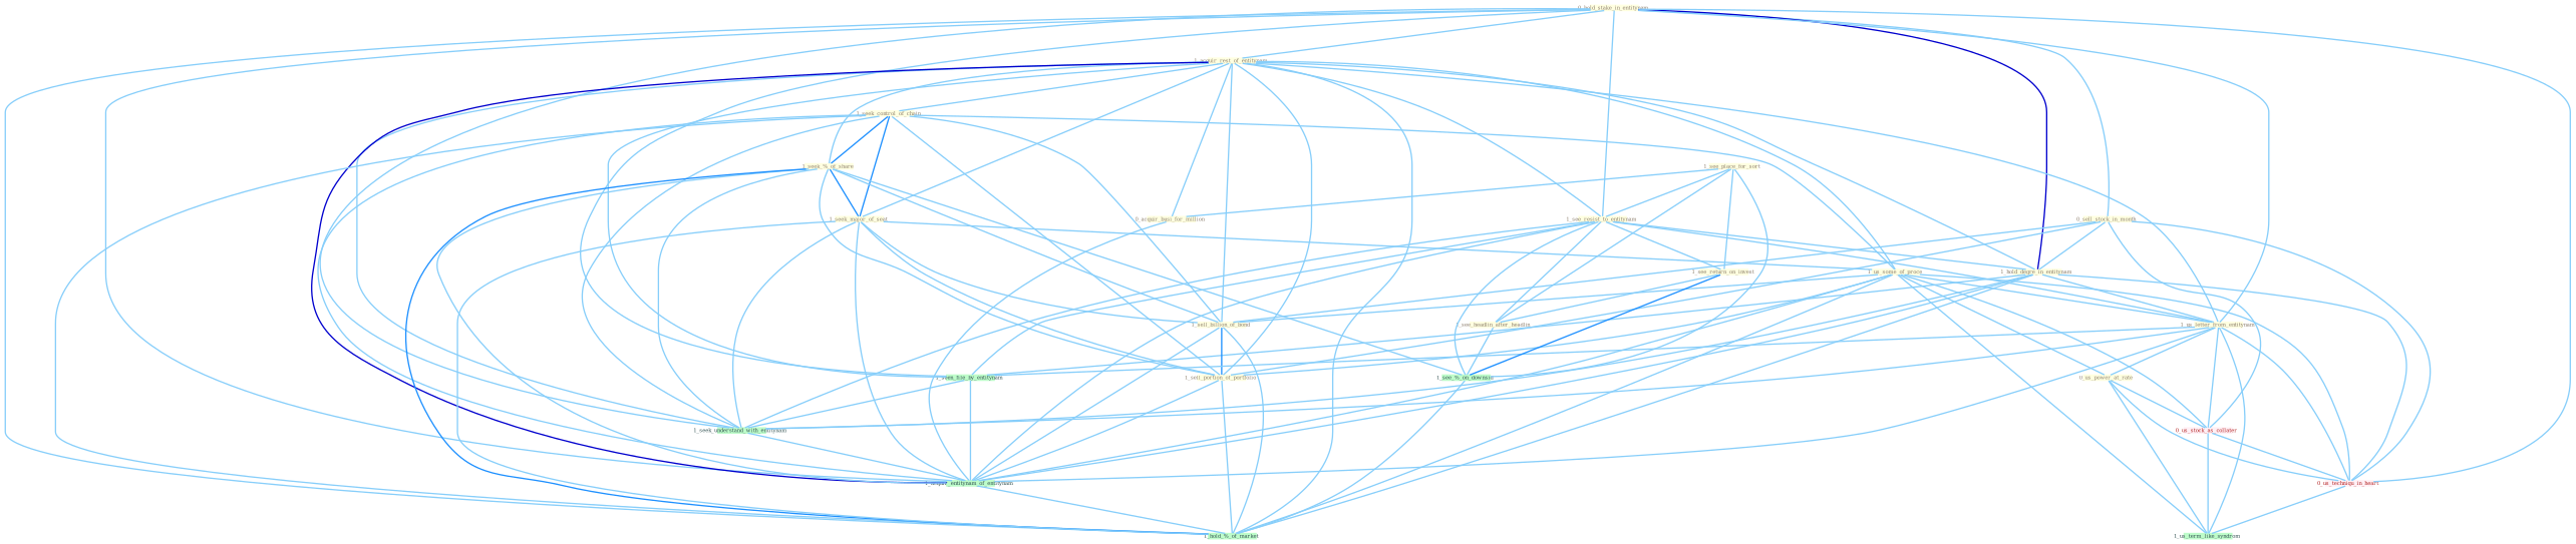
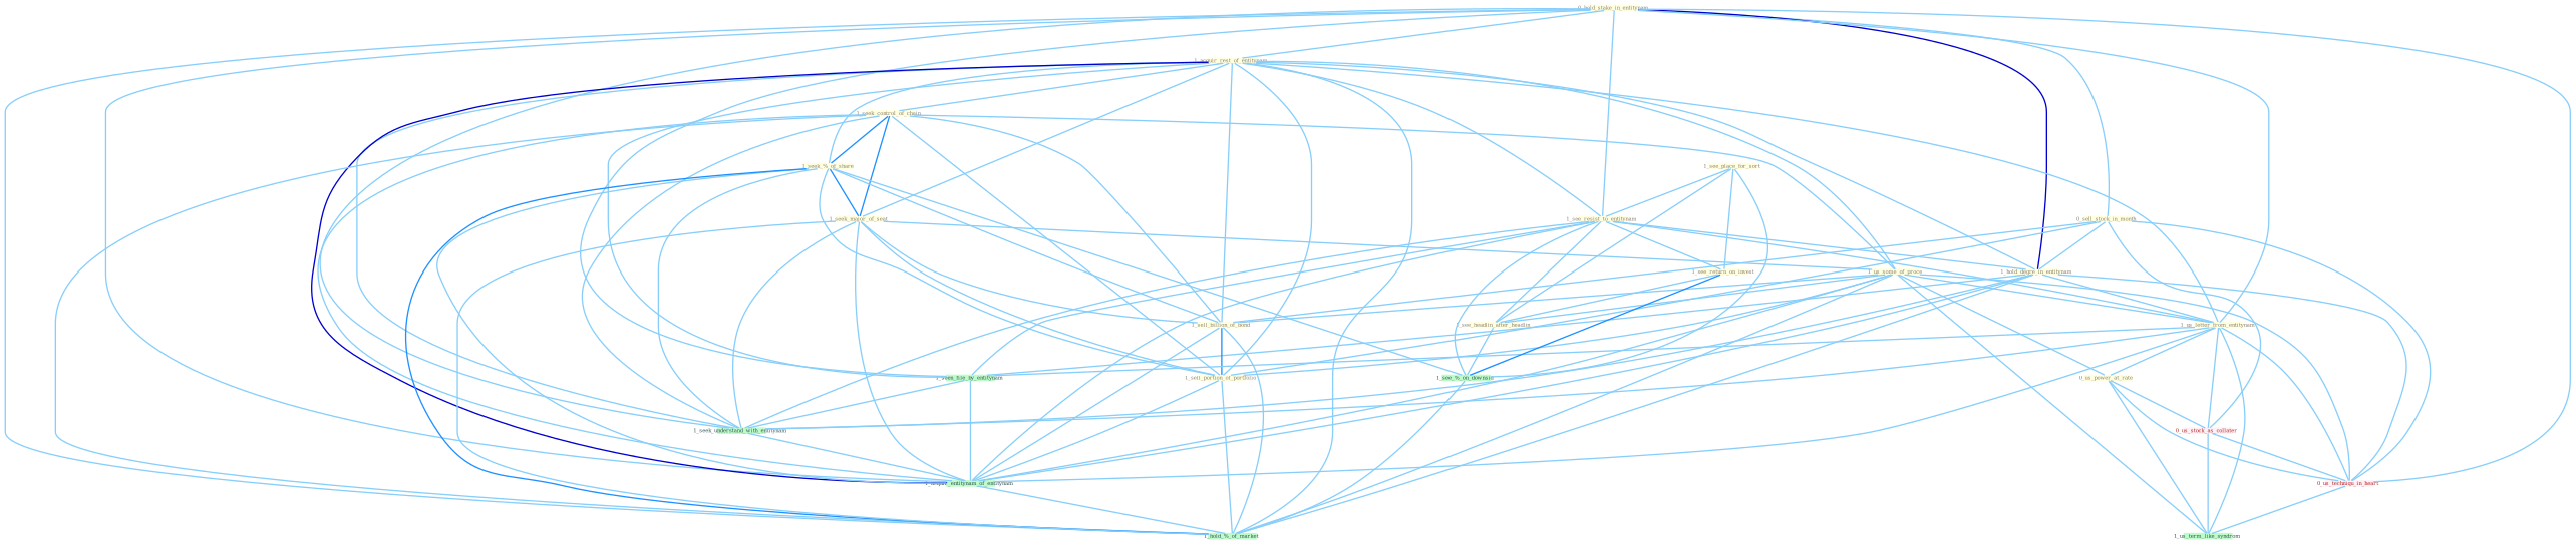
  graph {
    node [color="#ffffe0" fixedsize=true fontcolor="#8b7d6b" fontsize=4 shape=polygon style=filled]
    edge [color="#87cefa" w=1]
    "0_hold_stake_in_entitynam " [height=.06 width=.5]
    "1_acquir_rest_of_entitynam " [height=.06 width=.5]
    "1_seek_control_of_chain " [height=.06 width=.5]
    "1_see_place_for_sort " [height=.06 width=.5]
    "0_sell_stock_in_month " [height=.06 width=.5]
    "1_seek_%_of_share " [height=.06 width=.5]
    "1_seek_major_of_seat " [height=.06 width=.5]
    "1_see_resist_to_entitynam " [height=.06 width=.5]
    "1_hold_degre_in_entitynam " [height=.06 width=.5]
    "1_us_some_of_proce " [height=.06 width=.5]
    "1_sell_billion_of_bond " [height=.06 width=.5]
    "1_us_letter_from_entitynam " [height=.06 width=.5]
    "0_us_power_at_rate " [height=.06 width=.5]
    "1_see_return_on_invest " [height=.06 width=.5]
    "1_see_headlin_after_headlin " [height=.06 width=.5]
-   "0_acquir_busi_for_million " [height=.06 width=.5]
    "1_sell_portion_of_portfolio " [height=.06 width=.5]
    "0_us_stock_as_collater " [color="#fff0f5" fontcolor="#b22222" height=.06 width=.5]
    "0_us_techniqu_in_heart " [color="#fff0f5" fontcolor="#b22222" height=.06 width=.5]
    "1_seen_file_by_entitynam " [color="#BDFCC9" fontcolor="#2f4f4f" height=.06 width=.5]
    "1_seek_understand_with_entitynam " [color="#BDFCC9" fontcolor="#2f4f4f" height=.06 width=.5]
    "1_acquir_entitynam_of_entitynam " [color="#BDFCC9" fontcolor="#2f4f4f" height=.06 width=.5]
    "1_hold_%_of_market " [color="#BDFCC9" fontcolor="#2f4f4f" height=.06 width=.5]
    "1_see_%_on_downsid " [color="#BDFCC9" fontcolor="#2f4f4f" height=.06 width=.5]
    "1_us_term_like_syndrom " [color="#BDFCC9" fontcolor="#2f4f4f" height=.06 width=.5]
    subgraph sub_1 {
      "0_hold_stake_in_entitynam "
      "1_acquir_rest_of_entitynam "
      "1_seek_control_of_chain "
      "1_see_place_for_sort "
      "0_sell_stock_in_month "
      "1_seek_%_of_share "
      "1_seek_major_of_seat "
      "1_see_resist_to_entitynam "
      "1_hold_degre_in_entitynam "
      "1_us_some_of_proce "
      "1_sell_billion_of_bond "
      "1_us_letter_from_entitynam "
      "0_us_power_at_rate "
      "1_see_return_on_invest "
      "1_see_headlin_after_headlin "
-     "0_acquir_busi_for_million "
      "1_sell_portion_of_portfolio "
    }
    subgraph sub_2 {
      "0_us_stock_as_collater "
      "0_us_techniqu_in_heart "
    }
    "0_hold_stake_in_entitynam " -- "1_acquir_rest_of_entitynam "
    "0_hold_stake_in_entitynam " -- "0_sell_stock_in_month "
    "0_hold_stake_in_entitynam " -- "1_see_resist_to_entitynam "
    "0_hold_stake_in_entitynam " -- "1_hold_degre_in_entitynam " [color="#0000cd" w=3]
    "0_hold_stake_in_entitynam " -- "1_us_letter_from_entitynam "
    "0_hold_stake_in_entitynam " -- "0_us_techniqu_in_heart "
    "0_hold_stake_in_entitynam " -- "1_seen_file_by_entitynam "
    "0_hold_stake_in_entitynam " -- "1_seek_understand_with_entitynam "
    "0_hold_stake_in_entitynam " -- "1_acquir_entitynam_of_entitynam "
    "0_hold_stake_in_entitynam " -- "1_hold_%_of_market "
    "1_acquir_rest_of_entitynam " -- "1_seek_control_of_chain "
    "1_acquir_rest_of_entitynam " -- "1_seek_%_of_share "
    "1_acquir_rest_of_entitynam " -- "1_seek_major_of_seat "
    "1_acquir_rest_of_entitynam " -- "1_see_resist_to_entitynam "
    "1_acquir_rest_of_entitynam " -- "1_hold_degre_in_entitynam "
    "1_acquir_rest_of_entitynam " -- "1_us_some_of_proce "
    "1_acquir_rest_of_entitynam " -- "1_sell_billion_of_bond "
    "1_acquir_rest_of_entitynam " -- "1_us_letter_from_entitynam "
-   "1_acquir_rest_of_entitynam " -- "0_acquir_busi_for_million "
    "1_acquir_rest_of_entitynam " -- "1_sell_portion_of_portfolio "
    "1_acquir_rest_of_entitynam " -- "1_seen_file_by_entitynam "
    "1_acquir_rest_of_entitynam " -- "1_seek_understand_with_entitynam "
    "1_acquir_rest_of_entitynam " -- "1_acquir_entitynam_of_entitynam " [color="#0000cd" w=3]
    "1_acquir_rest_of_entitynam " -- "1_hold_%_of_market "
    "1_seek_control_of_chain " -- "1_seek_%_of_share " [color="#1e90ff" w=2]
    "1_seek_control_of_chain " -- "1_seek_major_of_seat " [color="#1e90ff" w=2]
    "1_seek_control_of_chain " -- "1_us_some_of_proce "
    "1_seek_control_of_chain " -- "1_sell_billion_of_bond "
    "1_seek_control_of_chain " -- "1_sell_portion_of_portfolio "
    "1_seek_control_of_chain " -- "1_seek_understand_with_entitynam "
    "1_seek_control_of_chain " -- "1_acquir_entitynam_of_entitynam "
    "1_seek_control_of_chain " -- "1_hold_%_of_market "
    "1_see_place_for_sort " -- "1_see_resist_to_entitynam "
    "1_see_place_for_sort " -- "1_see_return_on_invest "
    "1_see_place_for_sort " -- "1_see_headlin_after_headlin "
-   "1_see_place_for_sort " -- "0_acquir_busi_for_million "
    "1_see_place_for_sort " -- "1_see_%_on_downsid "
    "0_sell_stock_in_month " -- "1_hold_degre_in_entitynam "
    "0_sell_stock_in_month " -- "1_sell_billion_of_bond "
    "0_sell_stock_in_month " -- "1_sell_portion_of_portfolio "
    "0_sell_stock_in_month " -- "0_us_stock_as_collater "
    "0_sell_stock_in_month " -- "0_us_techniqu_in_heart "
    "1_seek_%_of_share " -- "1_seek_major_of_seat " [color="#1e90ff" w=2]
    "1_seek_%_of_share " -- "1_sell_billion_of_bond "
    "1_seek_%_of_share " -- "1_sell_portion_of_portfolio "
    "1_seek_%_of_share " -- "1_seek_understand_with_entitynam "
    "1_seek_%_of_share " -- "1_acquir_entitynam_of_entitynam "
    "1_seek_%_of_share " -- "1_hold_%_of_market " [color="#1e90ff" w=2]
    "1_seek_%_of_share " -- "1_see_%_on_downsid "
    "1_seek_major_of_seat " -- "1_us_some_of_proce "
    "1_seek_major_of_seat " -- "1_sell_billion_of_bond "
    "1_seek_major_of_seat " -- "1_sell_portion_of_portfolio "
    "1_seek_major_of_seat " -- "1_seek_understand_with_entitynam "
    "1_seek_major_of_seat " -- "1_acquir_entitynam_of_entitynam "
    "1_seek_major_of_seat " -- "1_hold_%_of_market "
    "1_see_resist_to_entitynam " -- "1_hold_degre_in_entitynam "
    "1_see_resist_to_entitynam " -- "1_us_letter_from_entitynam "
    "1_see_resist_to_entitynam " -- "1_see_return_on_invest "
    "1_see_resist_to_entitynam " -- "1_see_headlin_after_headlin "
    "1_see_resist_to_entitynam " -- "1_seen_file_by_entitynam "
    "1_see_resist_to_entitynam " -- "1_seek_understand_with_entitynam "
    "1_see_resist_to_entitynam " -- "1_acquir_entitynam_of_entitynam "
    "1_see_resist_to_entitynam " -- "1_see_%_on_downsid "
    "1_hold_degre_in_entitynam " -- "1_us_letter_from_entitynam "
    "1_hold_degre_in_entitynam " -- "0_us_techniqu_in_heart "
    "1_hold_degre_in_entitynam " -- "1_seen_file_by_entitynam "
    "1_hold_degre_in_entitynam " -- "1_seek_understand_with_entitynam "
    "1_hold_degre_in_entitynam " -- "1_acquir_entitynam_of_entitynam "
    "1_hold_degre_in_entitynam " -- "1_hold_%_of_market "
    "1_us_some_of_proce " -- "1_sell_billion_of_bond "
    "1_us_some_of_proce " -- "1_us_letter_from_entitynam "
    "1_us_some_of_proce " -- "0_us_power_at_rate "
    "1_us_some_of_proce " -- "1_sell_portion_of_portfolio "
-   "1_us_some_of_proce " -- "0_us_stock_as_collater "
+   "1_us_some_of_proce " -- "1_see_headlin_after_headlin "
    "1_us_some_of_proce " -- "0_us_techniqu_in_heart "
    "1_us_some_of_proce " -- "1_acquir_entitynam_of_entitynam "
    "1_us_some_of_proce " -- "1_hold_%_of_market "
    "1_us_some_of_proce " -- "1_us_term_like_syndrom "
    "1_sell_billion_of_bond " -- "1_sell_portion_of_portfolio " [color="#1e90ff" w=2]
    "1_sell_billion_of_bond " -- "1_acquir_entitynam_of_entitynam "
    "1_sell_billion_of_bond " -- "1_hold_%_of_market "
    "1_us_letter_from_entitynam " -- "0_us_power_at_rate "
    "1_us_letter_from_entitynam " -- "0_us_stock_as_collater "
    "1_us_letter_from_entitynam " -- "0_us_techniqu_in_heart "
    "1_us_letter_from_entitynam " -- "1_seen_file_by_entitynam "
    "1_us_letter_from_entitynam " -- "1_seek_understand_with_entitynam "
    "1_us_letter_from_entitynam " -- "1_acquir_entitynam_of_entitynam "
    "1_us_letter_from_entitynam " -- "1_us_term_like_syndrom "
    "0_us_power_at_rate " -- "0_us_stock_as_collater "
    "0_us_power_at_rate " -- "0_us_techniqu_in_heart "
    "0_us_power_at_rate " -- "1_us_term_like_syndrom "
    "1_see_return_on_invest " -- "1_see_headlin_after_headlin "
    "1_see_return_on_invest " -- "1_see_%_on_downsid " [color="#1e90ff" w=2]
    "1_see_headlin_after_headlin " -- "1_see_%_on_downsid "
-   "0_acquir_busi_for_million " -- "1_acquir_entitynam_of_entitynam "
    "1_sell_portion_of_portfolio " -- "1_acquir_entitynam_of_entitynam "
    "1_sell_portion_of_portfolio " -- "1_hold_%_of_market "
    "0_us_stock_as_collater " -- "0_us_techniqu_in_heart "
    "0_us_stock_as_collater " -- "1_us_term_like_syndrom "
    "0_us_techniqu_in_heart " -- "1_us_term_like_syndrom "
    "1_seen_file_by_entitynam " -- "1_seek_understand_with_entitynam "
    "1_seen_file_by_entitynam " -- "1_acquir_entitynam_of_entitynam "
    "1_seek_understand_with_entitynam " -- "1_acquir_entitynam_of_entitynam "
    "1_acquir_entitynam_of_entitynam " -- "1_hold_%_of_market "
    "1_see_%_on_downsid " -- "1_hold_%_of_market "
  }
